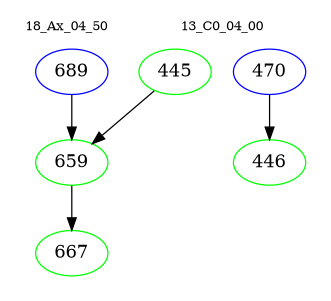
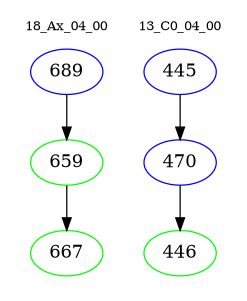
  digraph {
    node [color=green]
    edge [color=black]
    n1 [label=659]
    n2 [label=667]
    n3 [color=blue label=689]
-   n4 [label=445]
+   n4 [color=blue label=445]
    n5 [color=blue label=470]
    n6 [label=446]
    subgraph cluster_1 {
      color=white
      fontsize=10
-     label="18_Ax_04_50"
+     label="18_Ax_04_00"
      n1
      n2
      n3
    }
    subgraph cluster_2 {
      color=white
      fontsize=10
      label="13_C0_04_00"
      n4
      n5
      n6
    }
    n1 -> n2
    n3 -> n1
-   n4 -> n1
+   n4 -> n5
    n5 -> n6
  }
